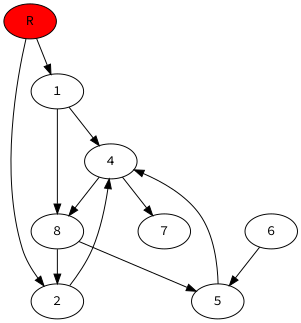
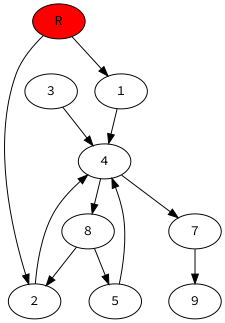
  digraph {
    fontname="Source Code Pro"
    node [fontname="Source Code Pro"]
    edge [fontname="Source Code Pro"]
    1
    4
    8
    7
    2
    5
-   6
+   3
+   9
    R [fillcolor="#ff0000" style=filled]
    1 -> 4
-   1 -> 8
    4 -> 8
    4 -> 7
    8 -> 2
    8 -> 5
+   7 -> 9
    2 -> 4
    5 -> 4
-   6 -> 5
+   3 -> 4
    R -> 1
    R -> 2
  }
